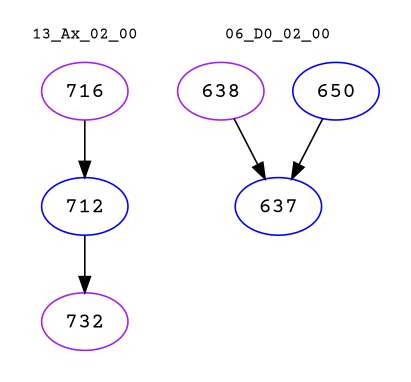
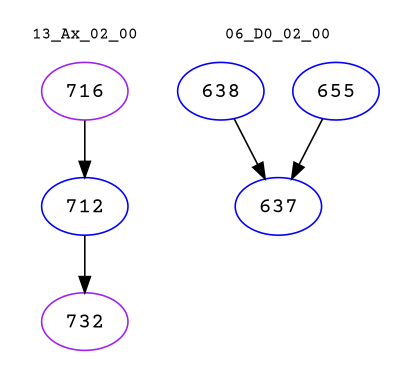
  digraph {
    fontname="Courier Prime"
    node [color=purple fontname="Courier Prime"]
    edge [color=black fontname="Courier Prime"]
    n1 [label=716]
    n2 [color=blue label=712]
    n3 [label=732]
-   n4 [color=blue label=650]
+   n4 [color=blue label=655]
    n5 [color=blue label=637]
-   n6 [label=638]
+   n6 [color=blue label=638]
    subgraph cluster_1 {
      color=white
      fontsize=10
      label="13_Ax_02_00"
      n1
      n2
      n3
    }
    subgraph cluster_2 {
      color=white
      fontsize=10
      label="06_D0_02_00"
      n4
      n5
      n6
    }
    n1 -> n2
    n2 -> n3
    n4 -> n5
    n6 -> n5
  }
